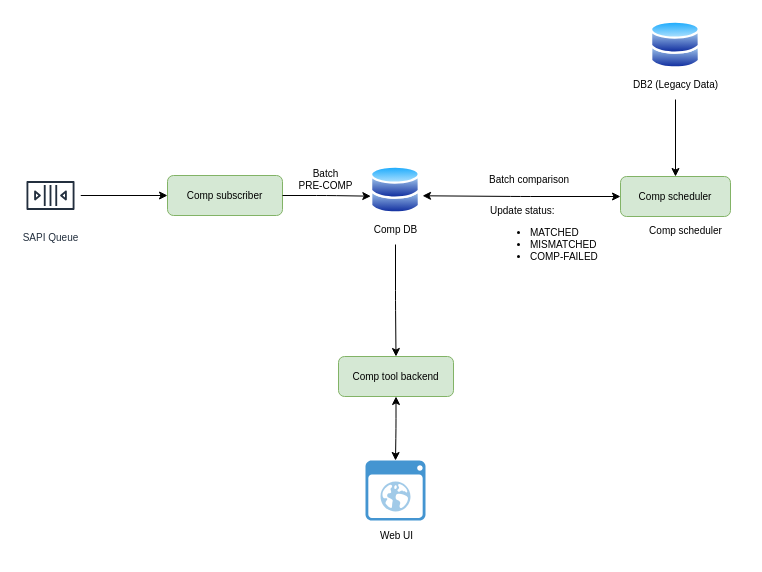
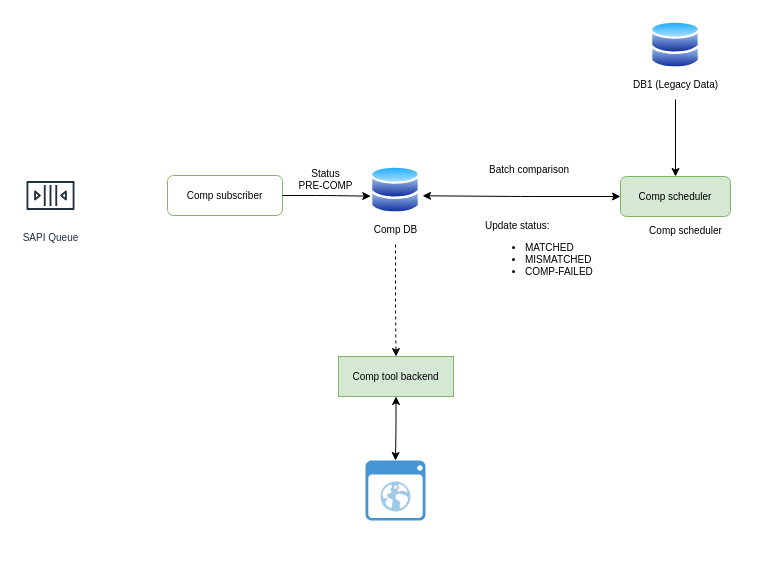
  <mxCell id="0" />
  <mxCell id="1" parent="0" />
- <mxCell id="2" style="edgeStyle=orthogonalEdgeStyle;rounded=1;orthogonalLoop=1;jettySize=auto;html=1;fontSize=10;" edge="1" parent="1" source="3" target="16"><mxGeometry relative="1" as="geometry" /></mxCell>
  <mxCell id="3" value="SAPI Queue" style="outlineConnect=0;fontColor=#232F3E;gradientColor=none;strokeColor=#232F3E;fillColor=#ffffff;dashed=0;verticalLabelPosition=bottom;verticalAlign=top;align=center;html=1;fontSize=10;fontStyle=0;aspect=fixed;shape=mxgraph.aws4.resourceIcon;resIcon=mxgraph.aws4.queue;rounded=1;" parent="1" vertex="1"><mxGeometry x="20" y="165" width="60" height="60" as="geometry" /></mxCell>
  <mxCell id="4" value="" style="group;fontSize=10;rounded=1;" parent="1" vertex="1" connectable="0"><mxGeometry x="650" y="20" width="90" height="79" as="geometry" /></mxCell>
  <mxCell id="5" value="" style="image;aspect=fixed;perimeter=ellipsePerimeter;html=1;align=center;shadow=0;dashed=0;spacingTop=3;image=img/lib/active_directory/databases.svg;fontSize=10;rounded=1;" parent="4" vertex="1"><mxGeometry width="50" height="49" as="geometry" /></mxCell>
- <mxCell id="6" value="DB2 (Legacy Data)" style="text;html=1;align=center;verticalAlign=middle;resizable=0;points=[];autosize=1;strokeColor=none;fillColor=none;fontSize=10;rounded=1;" parent="4" vertex="1"><mxGeometry x="-30" y="49" width="110" height="30" as="geometry" /></mxCell>
+ <mxCell id="6" value="DB1 (Legacy Data)" style="text;html=1;align=center;verticalAlign=middle;resizable=0;points=[];autosize=1;strokeColor=none;fillColor=none;fontSize=10;rounded=1;" parent="4" vertex="1"><mxGeometry x="-30" y="49" width="110" height="30" as="geometry" /></mxCell>
  <mxCell id="7" value="" style="group;fontSize=10;rounded=1;" parent="1" vertex="1" connectable="0"><mxGeometry x="360" y="165" width="90" height="79" as="geometry" /></mxCell>
  <mxCell id="8" value="" style="image;aspect=fixed;perimeter=ellipsePerimeter;html=1;align=center;shadow=0;dashed=0;spacingTop=3;image=img/lib/active_directory/databases.svg;fontSize=10;rounded=1;" parent="7" vertex="1"><mxGeometry x="10" width="50" height="49" as="geometry" /></mxCell>
  <mxCell id="9" value="Comp DB" style="text;html=1;align=center;verticalAlign=middle;resizable=0;points=[];autosize=1;strokeColor=none;fillColor=none;fontSize=10;rounded=1;" parent="7" vertex="1"><mxGeometry y="49" width="70" height="30" as="geometry" /></mxCell>
  <mxCell id="10" value="" style="group;fontSize=10;rounded=1;" parent="1" vertex="1" connectable="0"><mxGeometry x="365" y="460" width="61" height="90" as="geometry" /></mxCell>
  <mxCell id="11" value="" style="shadow=0;dashed=0;html=1;strokeColor=none;fillColor=#4495D1;labelPosition=center;verticalLabelPosition=bottom;verticalAlign=top;align=center;outlineConnect=0;shape=mxgraph.veeam.2d.web_ui;fontSize=10;rounded=1;" parent="10" vertex="1"><mxGeometry width="60" height="60" as="geometry" /></mxCell>
- <mxCell id="12" value="Web UI" style="text;html=1;align=center;verticalAlign=middle;resizable=0;points=[];autosize=1;strokeColor=none;fillColor=none;fontSize=10;rounded=1;" parent="10" vertex="1"><mxGeometry x="1" y="60" width="60" height="30" as="geometry" /></mxCell>
  <mxCell id="13" value="Comp scheduler" style="text;html=1;align=center;verticalAlign=middle;resizable=0;points=[];autosize=1;strokeColor=none;fillColor=none;fontSize=10;rounded=1;" parent="1" vertex="1"><mxGeometry x="635" y="215" width="100" height="30" as="geometry" /></mxCell>
- <mxCell id="14" value="Batch comparison&amp;nbsp;" style="text;html=1;align=center;verticalAlign=middle;resizable=0;points=[];autosize=1;strokeColor=none;fillColor=none;fontSize=10;rounded=1;" vertex="1" parent="1"><mxGeometry x="475" y="164" width="110" height="30" as="geometry" /></mxCell>
- <mxCell id="15" value="&lt;font style=&quot;font-size: 10px;&quot;&gt;Update status: &lt;br style=&quot;font-size: 10px;&quot;&gt;&lt;/font&gt;&lt;blockquote style=&quot;margin: 0px 0px 0px 40px; border: none; padding: 0px; font-size: 10px;&quot;&gt;&lt;/blockquote&gt;&lt;ul style=&quot;font-size: 10px;&quot;&gt;&lt;li style=&quot;font-size: 10px;&quot;&gt;&lt;span style=&quot;background-color: initial; font-size: 10px;&quot;&gt;&lt;font style=&quot;font-size: 10px;&quot;&gt;MATCHED&lt;/font&gt;&lt;/span&gt;&lt;/li&gt;&lt;li style=&quot;font-size: 10px;&quot;&gt;&lt;span style=&quot;background-color: initial; font-size: 10px;&quot;&gt;&lt;font style=&quot;font-size: 10px;&quot;&gt;MISMATCHED&lt;/font&gt;&lt;/span&gt;&lt;/li&gt;&lt;li style=&quot;font-size: 10px;&quot;&gt;&lt;font style=&quot;font-size: 10px;&quot;&gt;&lt;span style=&quot;background-color: initial; font-size: 10px;&quot;&gt;COMP-FAILED&lt;/span&gt;&lt;/font&gt;&lt;/li&gt;&lt;/ul&gt;&lt;blockquote style=&quot;margin: 0px 0px 0px 40px; border: none; padding: 0px; font-size: 10px;&quot;&gt;&lt;/blockquote&gt;" style="text;html=1;align=left;verticalAlign=middle;resizable=0;points=[];autosize=1;strokeColor=none;fillColor=none;fontSize=10;rounded=1;" vertex="1" parent="1"><mxGeometry x="488" y="198" width="130" height="80" as="geometry" /></mxCell>
- <mxCell id="16" value="Comp subscriber" style="rounded=1;whiteSpace=wrap;html=1;fillColor=#d5e8d4;strokeColor=#82b366;fontSize=10;" vertex="1" parent="1"><mxGeometry x="167" y="175" width="115" height="40" as="geometry" /></mxCell>
+ <mxCell id="14" value="Batch comparison&amp;nbsp;" style="text;html=1;align=center;verticalAlign=middle;resizable=0;points=[];autosize=1;strokeColor=none;fillColor=none;fontSize=10;rounded=1;" vertex="1" parent="1"><mxGeometry x="475" y="154" width="110" height="30" as="geometry" /></mxCell>
+ <mxCell id="15" value="&lt;font style=&quot;font-size: 10px;&quot;&gt;Update status: &lt;br style=&quot;font-size: 10px;&quot;&gt;&lt;/font&gt;&lt;blockquote style=&quot;margin: 0px 0px 0px 40px; border: none; padding: 0px; font-size: 10px;&quot;&gt;&lt;/blockquote&gt;&lt;ul style=&quot;font-size: 10px;&quot;&gt;&lt;li style=&quot;font-size: 10px;&quot;&gt;&lt;span style=&quot;background-color: initial; font-size: 10px;&quot;&gt;&lt;font style=&quot;font-size: 10px;&quot;&gt;MATCHED&lt;/font&gt;&lt;/span&gt;&lt;/li&gt;&lt;li style=&quot;font-size: 10px;&quot;&gt;&lt;span style=&quot;background-color: initial; font-size: 10px;&quot;&gt;&lt;font style=&quot;font-size: 10px;&quot;&gt;MISMATCHED&lt;/font&gt;&lt;/span&gt;&lt;/li&gt;&lt;li style=&quot;font-size: 10px;&quot;&gt;&lt;font style=&quot;font-size: 10px;&quot;&gt;&lt;span style=&quot;background-color: initial; font-size: 10px;&quot;&gt;COMP-FAILED&lt;/span&gt;&lt;/font&gt;&lt;/li&gt;&lt;/ul&gt;&lt;blockquote style=&quot;margin: 0px 0px 0px 40px; border: none; padding: 0px; font-size: 10px;&quot;&gt;&lt;/blockquote&gt;" style="text;html=1;align=left;verticalAlign=middle;resizable=0;points=[];autosize=1;strokeColor=none;fillColor=none;fontSize=10;rounded=1;" vertex="1" parent="1"><mxGeometry x="483" y="213" width="130" height="80" as="geometry" /></mxCell>
+ <mxCell id="16" value="Comp subscriber" style="rounded=1;whiteSpace=wrap;html=1;fillColor=#ffffff;strokeColor=#82b366;fontSize=10;" vertex="1" parent="1"><mxGeometry x="167" y="175" width="115" height="40" as="geometry" /></mxCell>
  <mxCell id="17" style="edgeStyle=orthogonalEdgeStyle;rounded=1;orthogonalLoop=1;jettySize=auto;html=1;entryX=1.041;entryY=0.618;entryDx=0;entryDy=0;entryPerimeter=0;startArrow=classic;startFill=1;fontSize=10;" edge="1" parent="1" source="18" target="8"><mxGeometry relative="1" as="geometry"><mxPoint x="430" y="195" as="targetPoint" /></mxGeometry></mxCell>
  <mxCell id="18" value="Comp scheduler" style="rounded=1;whiteSpace=wrap;html=1;fillColor=#d5e8d4;strokeColor=#82b366;fontSize=10;" vertex="1" parent="1"><mxGeometry x="620" y="176" width="110" height="40" as="geometry" /></mxCell>
  <mxCell id="19" style="edgeStyle=orthogonalEdgeStyle;rounded=1;orthogonalLoop=1;jettySize=auto;html=1;entryX=0.006;entryY=0.626;entryDx=0;entryDy=0;entryPerimeter=0;fontSize=10;" edge="1" parent="1" source="16" target="8"><mxGeometry relative="1" as="geometry" /></mxCell>
  <mxCell id="20" style="edgeStyle=orthogonalEdgeStyle;rounded=1;orthogonalLoop=1;jettySize=auto;html=1;entryX=0.5;entryY=0;entryDx=0;entryDy=0;fontSize=10;" edge="1" parent="1" source="6" target="18"><mxGeometry relative="1" as="geometry" /></mxCell>
  <mxCell id="21" style="edgeStyle=orthogonalEdgeStyle;rounded=1;orthogonalLoop=1;jettySize=auto;html=1;fontSize=10;startArrow=classic;startFill=1;" edge="1" parent="1" source="22" target="11"><mxGeometry relative="1" as="geometry" /></mxCell>
- <mxCell id="22" value="Comp tool backend" style="rounded=1;whiteSpace=wrap;html=1;fillColor=#d5e8d4;strokeColor=#82b366;fontSize=10;" vertex="1" parent="1"><mxGeometry x="338" y="356" width="115" height="40" as="geometry" /></mxCell>
- <mxCell id="23" style="edgeStyle=orthogonalEdgeStyle;rounded=1;orthogonalLoop=1;jettySize=auto;html=1;fontSize=10;" edge="1" parent="1" source="9" target="22"><mxGeometry relative="1" as="geometry" /></mxCell>
- <mxCell id="24" value="&lt;font style=&quot;font-size: 10px;&quot;&gt;Batch&lt;br style=&quot;font-size: 10px;&quot;&gt;PRE-COMP&lt;/font&gt;" style="text;html=1;align=center;verticalAlign=middle;resizable=0;points=[];autosize=1;strokeColor=none;fillColor=none;fontSize=10;rounded=1;" vertex="1" parent="1"><mxGeometry x="285" y="159" width="80" height="40" as="geometry" /></mxCell>
+ <mxCell id="22" value="Comp tool backend" style="whiteSpace=wrap;html=1;fillColor=#d5e8d4;strokeColor=#82b366;fontSize=10;rounded=0;" vertex="1" parent="1"><mxGeometry x="338" y="356" width="115" height="40" as="geometry" /></mxCell>
+ <mxCell id="23" style="edgeStyle=orthogonalEdgeStyle;rounded=1;orthogonalLoop=1;jettySize=auto;html=1;fontSize=10;dashed=1;" edge="1" parent="1" source="9" target="22"><mxGeometry relative="1" as="geometry" /></mxCell>
+ <mxCell id="24" value="&lt;font style=&quot;font-size: 10px;&quot;&gt;Status&lt;br style=&quot;font-size: 10px;&quot;&gt;PRE-COMP&lt;/font&gt;" style="text;html=1;align=center;verticalAlign=middle;resizable=0;points=[];autosize=1;strokeColor=none;fillColor=none;fontSize=10;rounded=1;" vertex="1" parent="1"><mxGeometry x="285" y="159" width="80" height="40" as="geometry" /></mxCell>
